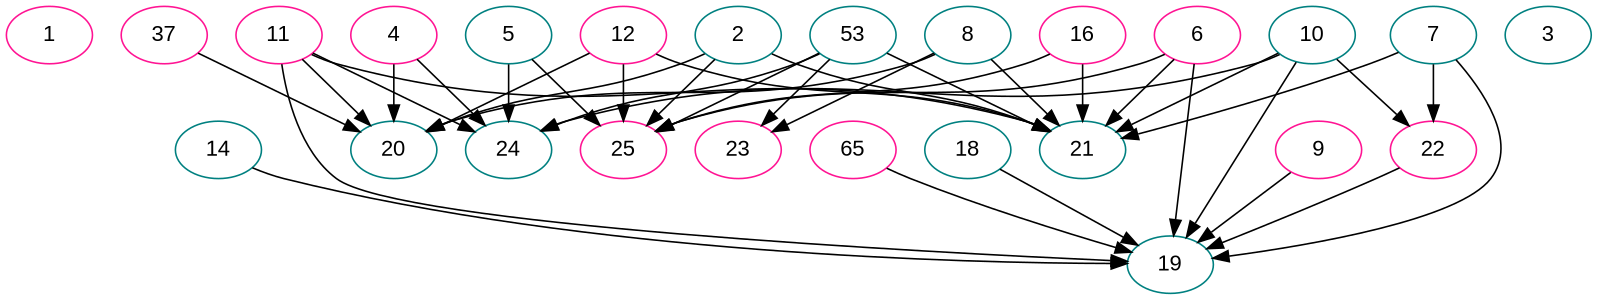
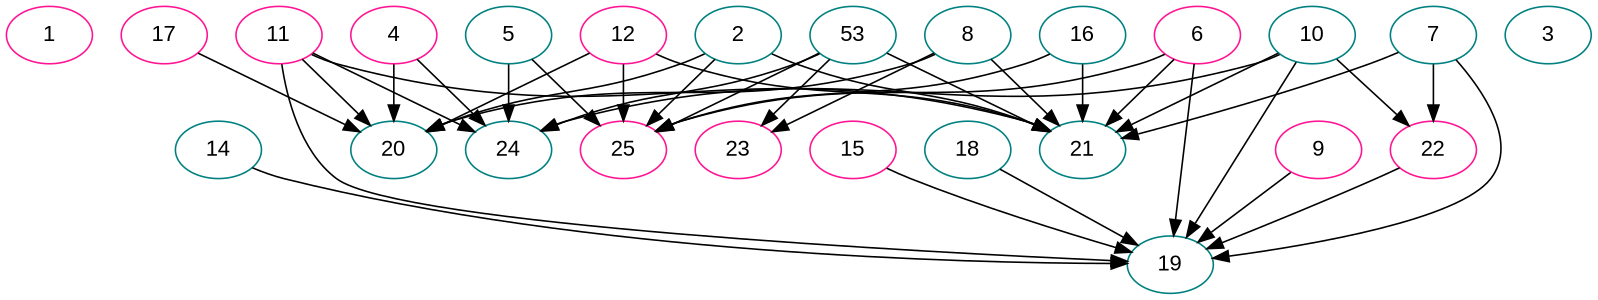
  digraph {
    fontname="Liberation Sans"
    node [alpha=0.00 color=teal fontname="Liberation Sans"]
    edge [fontname="Liberation Sans"]
    1 [alpha=0.12 color=deeppink expect_size=52242432]
    2 [alpha=0.17 expect_size=28019712]
    20 [alpha=0.06 expect_size=45351936]
    21 [expect_size=45822976]
    25 [alpha=0.15 color=deeppink expect_size=39693312]
    19 [alpha=0.12 expect_size=21628928]
    3 [alpha=0.02 expect_size=10358784]
    4 [alpha=0.13 color=deeppink expect_size=38393856]
    24 [alpha=0.10 expect_size=36619264]
    5 [alpha=0.12 expect_size=16808960]
    6 [alpha=0.19 color=deeppink expect_size=5563392]
    7 [alpha=0.14 expect_size=19851264]
    22 [alpha=0.04 color=deeppink expect_size=23502848]
    8 [alpha=0.14 expect_size=13331456]
    23 [alpha=0.10 color=deeppink expect_size=50257920]
    9 [alpha=0.10 color=deeppink expect_size=6531072]
    10 [expect_size=16154624]
    11 [alpha=0.11 color=deeppink expect_size=14347264]
    12 [alpha=0.11 color=deeppink expect_size=43121664]
    n20 [alpha=0.14 expect_size=36161536 label=53]
    14 [alpha=0.01 expect_size=41867264]
-   15 [color=deeppink expect_size=25664512 label=65]
-   16 [color=deeppink expect_size=6932480]
-   17 [alpha=0.16 color=deeppink expect_size=51057664 label=37]
+   15 [color=deeppink expect_size=25664512]
+   16 [expect_size=6932480]
+   17 [alpha=0.16 color=deeppink expect_size=51057664]
    18 [alpha=0.19 expect_size=36769792]
    2 -> 20
    2 -> 21
    2 -> 25
    4 -> 20
    4 -> 24
    5 -> 25
    5 -> 24
    6 -> 21
    6 -> 25
    6 -> 19
    7 -> 21
    7 -> 19
    7 -> 22
    22 -> 19
    8 -> 20
    8 -> 21
    8 -> 23
    9 -> 19
    10 -> 21
    10 -> 19
    10 -> 24
    10 -> 22
    11 -> 20
    11 -> 21
    11 -> 19
    11 -> 24
    12 -> 20
    12 -> 21
    12 -> 25
    n20 -> 21
    n20 -> 25
    n20 -> 24
    n20 -> 23
    14 -> 19
    15 -> 19
    16 -> 21
    16 -> 25
    17 -> 20
    18 -> 19
  }
